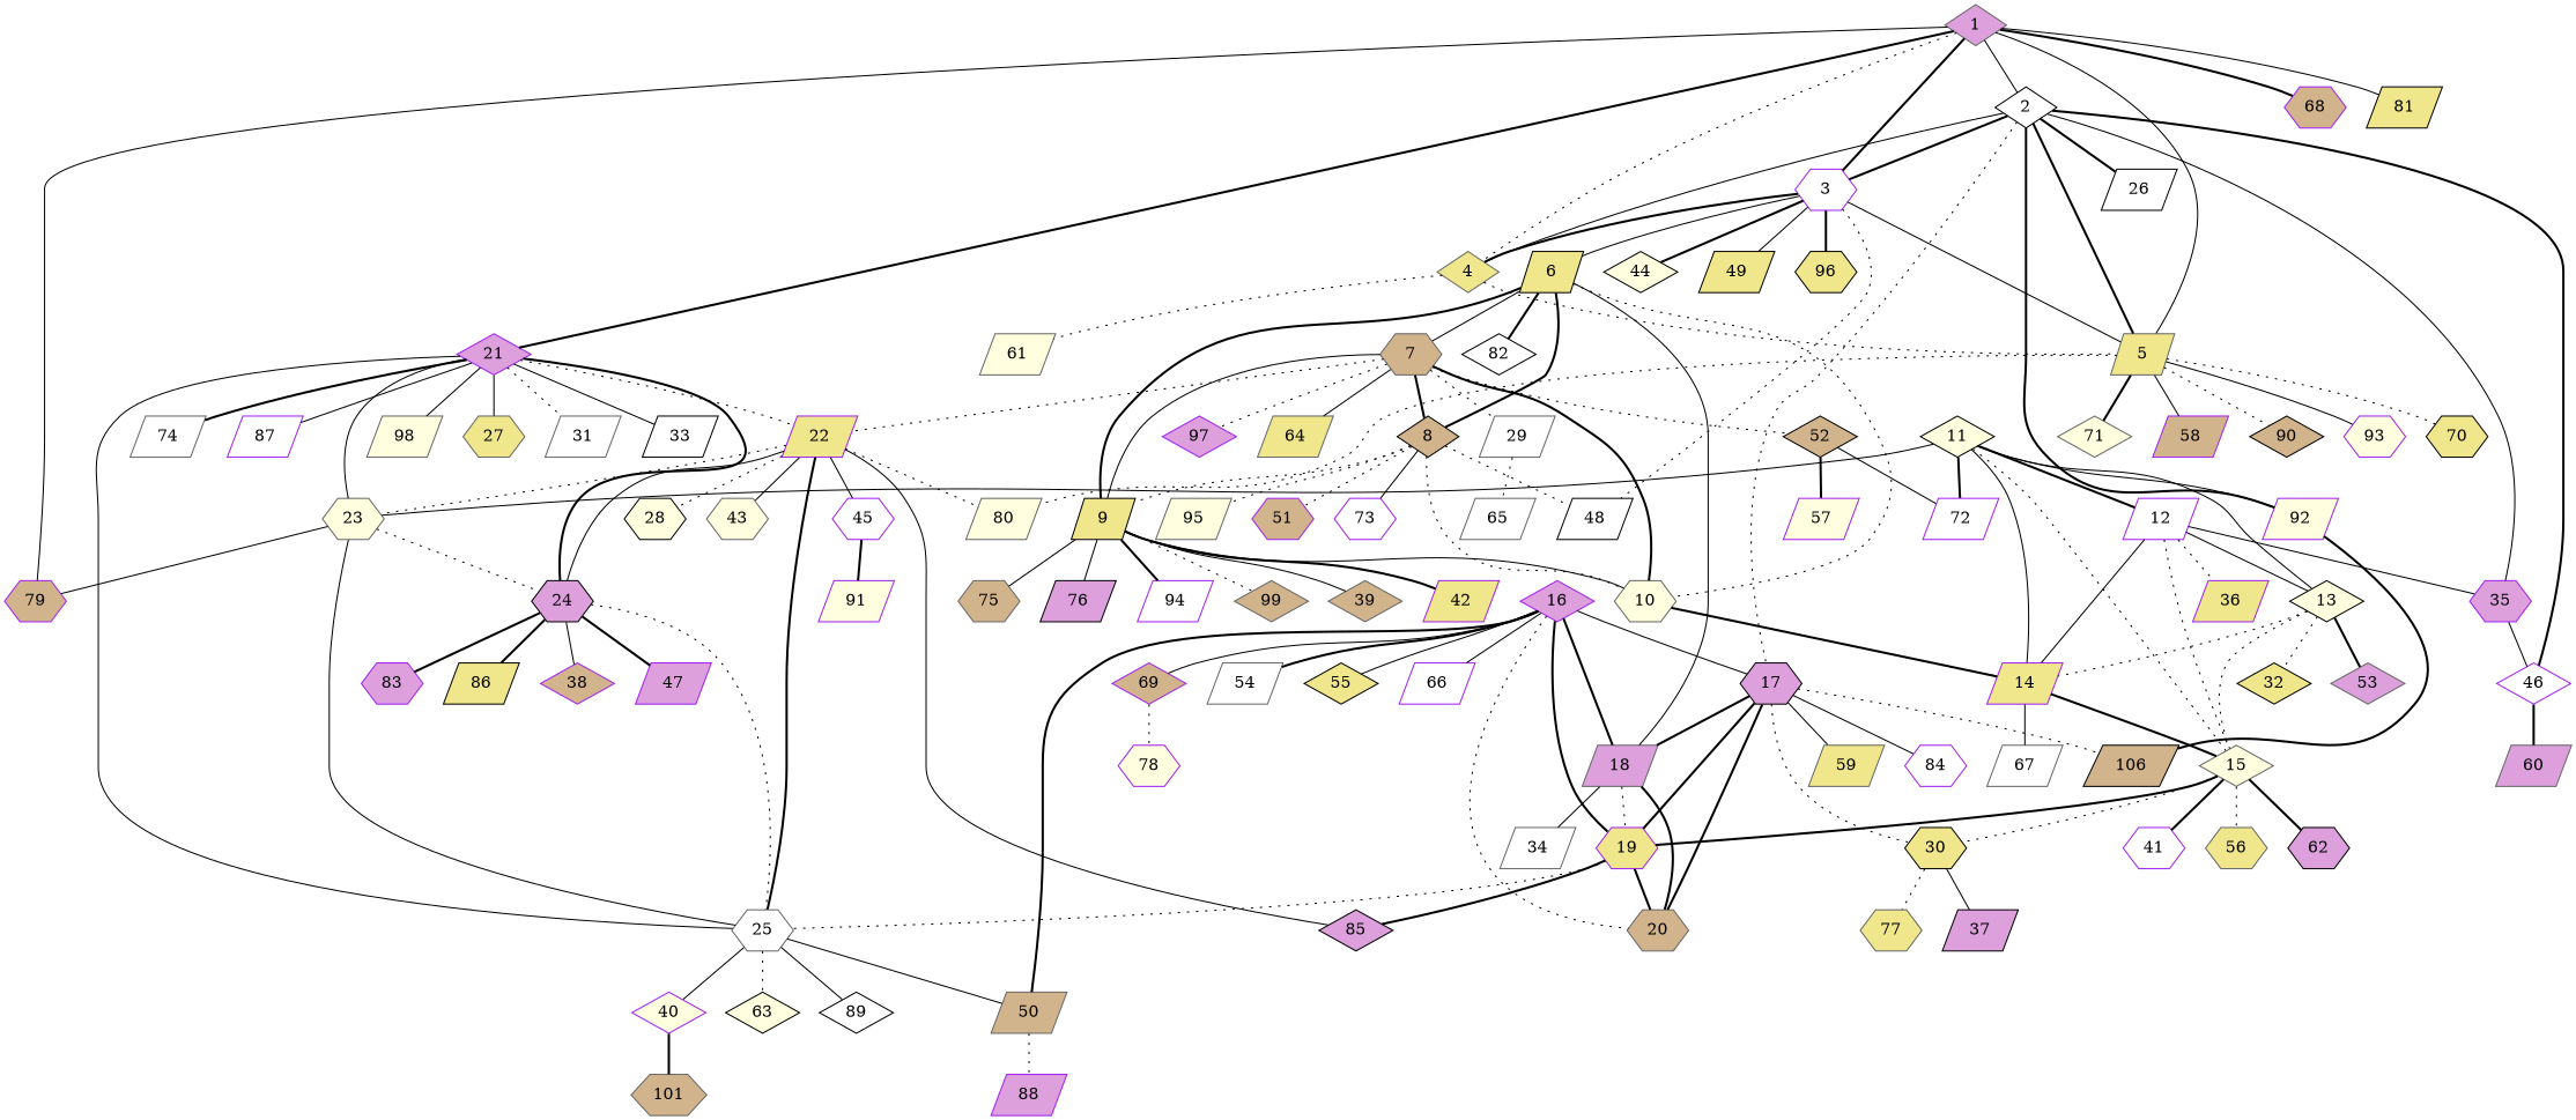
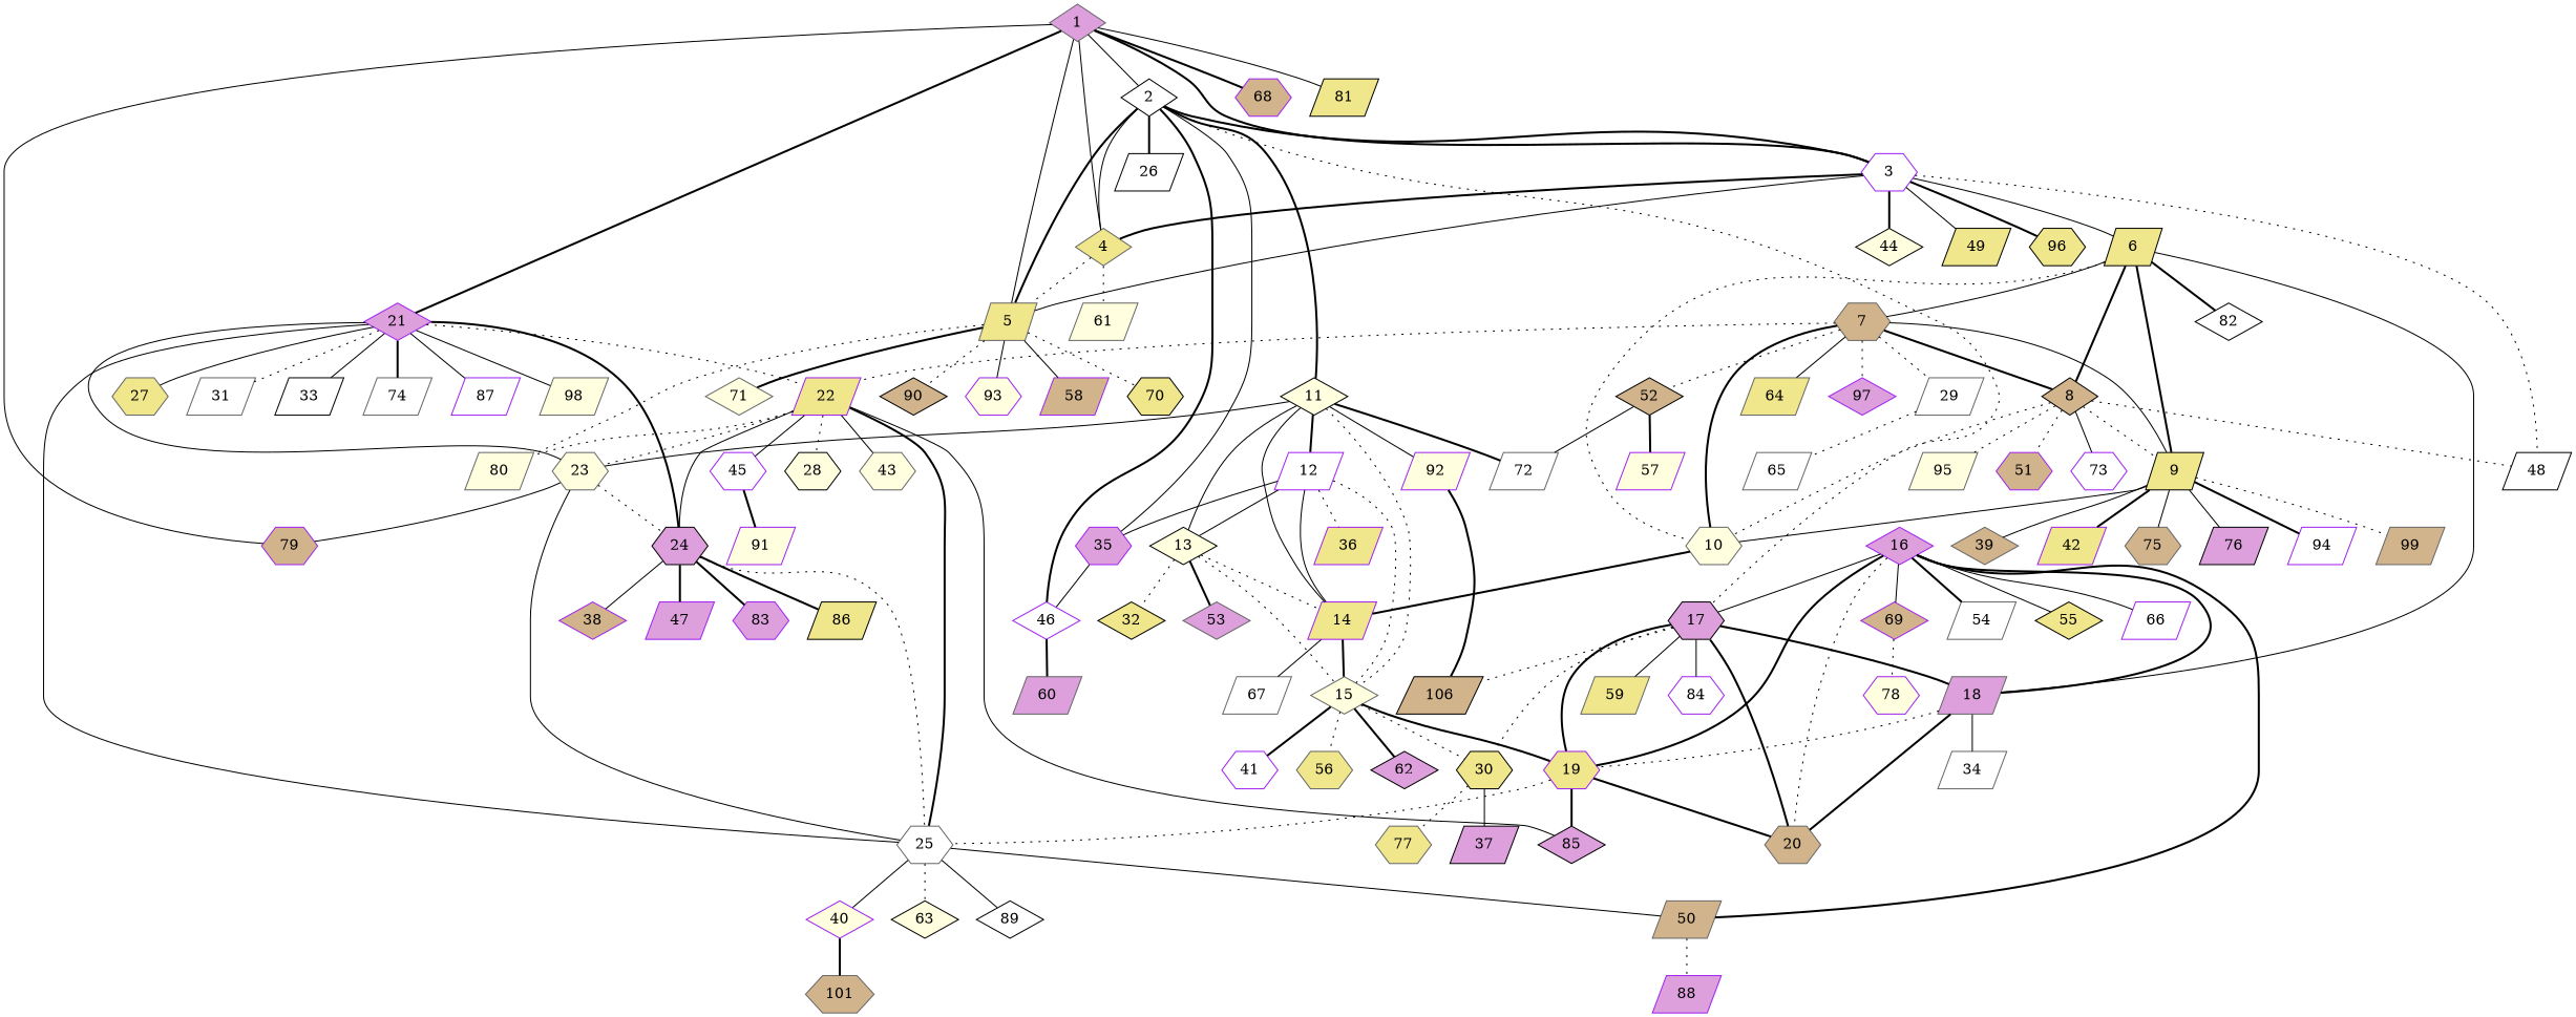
  graph {
    node [color=gray40 fillcolor=white shape=parallelogram style=filled]
    edge [style=solid]
    1 [fillcolor=plum shape=diamond]
    2 [color=black shape=diamond]
    3 [color=purple shape=hexagon]
    4 [fillcolor=khaki shape=diamond]
    5 [fillcolor=khaki]
    21 [color=purple fillcolor=plum shape=diamond]
    68 [color=purple fillcolor=tan shape=hexagon]
    79 [color=purple fillcolor=tan shape=hexagon]
    81 [color=black fillcolor=khaki]
    11 [color=black fillcolor=lightyellow shape=diamond]
    17 [color=black fillcolor=plum shape=hexagon]
    26 [color=black]
    35 [color=purple fillcolor=plum shape=hexagon]
    46 [color=purple shape=diamond]
    6 [color=black fillcolor=khaki]
    44 [color=black fillcolor=lightyellow shape=diamond]
    48 [color=black]
    49 [color=black fillcolor=khaki]
    96 [color=black fillcolor=khaki shape=hexagon]
    61 [fillcolor=lightyellow]
    58 [color=purple fillcolor=tan]
    70 [color=black fillcolor=khaki shape=hexagon]
    71 [fillcolor=lightyellow shape=diamond]
    80 [fillcolor=lightyellow]
    90 [color=black fillcolor=tan shape=diamond]
    93 [color=purple fillcolor=lightyellow shape=hexagon]
    22 [color=purple fillcolor=khaki]
    23 [fillcolor=lightyellow shape=hexagon]
    25 [shape=hexagon]
    24 [color=black fillcolor=plum shape=hexagon]
    27 [fillcolor=khaki shape=hexagon]
    31
    33 [color=black]
    74
    87 [color=purple]
    98 [fillcolor=lightyellow]
    14 [color=purple fillcolor=khaki]
    12 [color=purple]
    13 [color=black fillcolor=lightyellow shape=diamond]
    15 [fillcolor=lightyellow shape=diamond]
-   72 [color=purple]
+   72
    92 [color=purple fillcolor=lightyellow]
    18 [fillcolor=plum]
    19 [color=purple fillcolor=khaki shape=hexagon]
    30 [color=black fillcolor=khaki shape=hexagon]
    20 [fillcolor=tan shape=hexagon]
    59 [fillcolor=khaki]
    84 [color=purple shape=hexagon]
    n49 [color=black fillcolor=tan label=106]
    60 [fillcolor=plum]
    7 [fillcolor=tan shape=hexagon]
    8 [color=black fillcolor=tan shape=diamond]
    9 [color=black fillcolor=khaki]
    10 [fillcolor=lightyellow shape=hexagon]
    82 [color=black shape=diamond]
    29
    52 [color=black fillcolor=tan shape=diamond]
    64 [fillcolor=khaki]
    97 [color=purple fillcolor=plum shape=diamond]
    51 [color=purple fillcolor=tan shape=hexagon]
    73 [color=purple shape=hexagon]
    95 [fillcolor=lightyellow]
    39 [fillcolor=tan shape=diamond]
    42 [color=purple fillcolor=khaki]
    75 [fillcolor=tan shape=hexagon]
    76 [color=black fillcolor=plum]
    94 [color=purple]
-   99 [fillcolor=tan shape=diamond]
+   99 [fillcolor=tan]
    34
    85 [color=black fillcolor=plum shape=diamond]
    28 [color=black fillcolor=lightyellow shape=hexagon]
    43 [fillcolor=lightyellow shape=hexagon]
    45 [color=purple shape=hexagon]
    65
    57 [color=purple fillcolor=lightyellow]
    67
    36 [color=purple fillcolor=khaki]
    32 [color=black fillcolor=khaki shape=diamond]
    53 [fillcolor=plum shape=diamond]
    41 [color=purple shape=hexagon]
    56 [fillcolor=khaki shape=hexagon]
-   62 [color=black fillcolor=plum shape=hexagon]
+   62 [color=black fillcolor=plum shape=diamond]
    37 [color=black fillcolor=plum]
    77 [fillcolor=khaki shape=hexagon]
    16 [color=purple fillcolor=plum shape=diamond]
    50 [fillcolor=tan]
    54
    55 [color=black fillcolor=khaki shape=diamond]
    66 [color=purple]
    69 [color=purple fillcolor=tan shape=diamond]
    88 [color=purple fillcolor=plum]
    78 [color=purple fillcolor=lightyellow shape=hexagon]
    40 [color=purple fillcolor=lightyellow shape=diamond]
    63 [color=black fillcolor=lightyellow shape=diamond]
    89 [color=black shape=diamond]
    38 [color=purple fillcolor=tan shape=diamond]
    47 [color=purple fillcolor=plum]
    83 [color=purple fillcolor=plum shape=hexagon]
    86 [color=black fillcolor=khaki]
    91 [color=purple fillcolor=lightyellow]
    101 [fillcolor=tan shape=hexagon]
    1 -- 2
    1 -- 3 [style=bold]
-   1 -- 4 [style=dotted]
+   1 -- 4
    1 -- 5
    1 -- 21 [style=bold]
    1 -- 68 [style=bold]
    1 -- 79
    1 -- 81
    2 -- 3 [style=bold]
    2 -- 4
    2 -- 5 [style=bold]
-   2 -- 92 [style=bold]
+   2 -- 11 [style=bold]
    2 -- 17 [style=dotted]
    2 -- 26 [style=bold]
    2 -- 35
    2 -- 46 [style=bold]
    3 -- 4 [style=bold]
    3 -- 5
    3 -- 6
    3 -- 44 [style=bold]
    3 -- 48 [style=dotted]
    3 -- 49
    3 -- 96 [style=bold]
    4 -- 5 [style=dotted]
    4 -- 61 [style=dotted]
    5 -- 58
    5 -- 70 [style=dotted]
    5 -- 71 [style=bold]
    5 -- 80 [style=dotted]
    5 -- 90 [style=dotted]
    5 -- 93
    21 -- 22 [style=dotted]
    21 -- 23
    21 -- 25
    21 -- 24 [style=bold]
    21 -- 27
    21 -- 31 [style=dotted]
    21 -- 33
    21 -- 74 [style=bold]
    21 -- 87
    21 -- 98
    11 -- 23
    11 -- 14
    11 -- 12 [style=bold]
    11 -- 13
    11 -- 15 [style=dotted]
    11 -- 72 [style=bold]
    11 -- 92
    17 -- 18 [style=bold]
    17 -- 19 [style=bold]
    17 -- 30 [style=dotted]
    17 -- 20 [style=bold]
    17 -- 59
    17 -- 84
    17 -- n49 [style=dotted]
    35 -- 46
    46 -- 60 [style=bold]
    6 -- 18
    6 -- 7
    6 -- 8 [style=bold]
    6 -- 9 [style=bold]
    6 -- 10 [style=dotted]
    6 -- 82 [style=bold]
    22 -- 80 [style=dotted]
    22 -- 23 [style=dotted]
    22 -- 25 [style=bold]
    22 -- 24
    22 -- 85
    22 -- 28 [style=dotted]
    22 -- 43
    22 -- 45
    23 -- 79
    23 -- 25
    23 -- 24 [style=dotted]
    25 -- 50
    25 -- 40
    25 -- 63 [style=dotted]
    25 -- 89
    24 -- 25 [style=dotted]
    24 -- 38
    24 -- 47 [style=bold]
    24 -- 83 [style=bold]
    24 -- 86 [style=bold]
    14 -- 15 [style=bold]
    14 -- 67
    12 -- 35
    12 -- 14
    12 -- 13
    12 -- 15 [style=dotted]
    12 -- 36 [style=dotted]
    13 -- 14 [style=dotted]
    13 -- 15 [style=dotted]
    13 -- 32 [style=dotted]
    13 -- 53 [style=bold]
    15 -- 19 [style=bold]
    15 -- 30 [style=dotted]
    15 -- 41 [style=bold]
    15 -- 56 [style=dotted]
    15 -- 62 [style=bold]
    92 -- n49 [style=bold]
    18 -- 19 [style=dotted]
    18 -- 20 [style=bold]
    18 -- 34
    19 -- 25 [style=dotted]
    19 -- 20 [style=bold]
    19 -- 85 [style=bold]
    30 -- 37
    30 -- 77 [style=dotted]
    7 -- 22 [style=dotted]
    7 -- 8 [style=bold]
    7 -- 9
    7 -- 10 [style=bold]
    7 -- 29 [style=dotted]
    7 -- 52 [style=dotted]
    7 -- 64
    7 -- 97 [style=dotted]
    8 -- 48 [style=dotted]
    8 -- 9 [style=dotted]
    8 -- 10 [style=dotted]
    8 -- 51 [style=dotted]
    8 -- 73
    8 -- 95 [style=dotted]
    9 -- 10
    9 -- 39
    9 -- 42 [style=bold]
    9 -- 75
    9 -- 76
    9 -- 94 [style=bold]
    9 -- 99 [style=dotted]
    10 -- 14 [style=bold]
    29 -- 65 [style=dotted]
    52 -- 72
    52 -- 57 [style=bold]
    45 -- 91 [style=bold]
    16 -- 17
    16 -- 18 [style=bold]
    16 -- 19 [style=bold]
    16 -- 20 [style=dotted]
    16 -- 50 [style=bold]
    16 -- 54 [style=bold]
    16 -- 55
    16 -- 66
    16 -- 69
    50 -- 88 [style=dotted]
    69 -- 78 [style=dotted]
    40 -- 101 [style=bold]
  }
